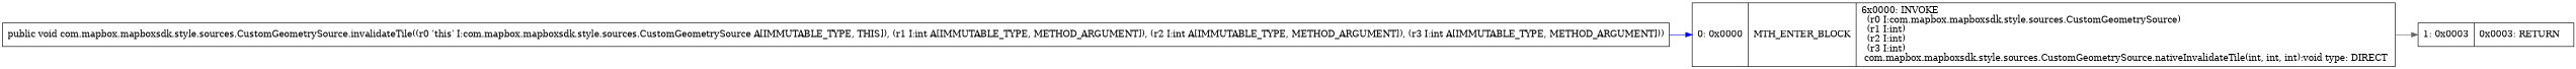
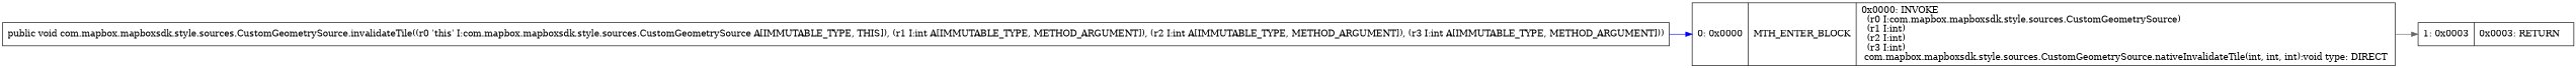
  digraph {
    rankdir=LR
    fontname="DejaVu Serif"
    node [shape=record fontname="DejaVu Serif"]
    edge [style=solid fontname="DejaVu Serif"]
-   n1 [label="{0\:\ 0x0000|MTH_ENTER_BLOCK\l|6x0000: INVOKE  \l  (r0 I:com.mapbox.mapboxsdk.style.sources.CustomGeometrySource)\l  (r1 I:int)\l  (r2 I:int)\l  (r3 I:int)\l com.mapbox.mapboxsdk.style.sources.CustomGeometrySource.nativeInvalidateTile(int, int, int):void type: DIRECT \l}"]
+   n1 [label="{0\:\ 0x0000|MTH_ENTER_BLOCK\l|0x0000: INVOKE  \l  (r0 I:com.mapbox.mapboxsdk.style.sources.CustomGeometrySource)\l  (r1 I:int)\l  (r2 I:int)\l  (r3 I:int)\l com.mapbox.mapboxsdk.style.sources.CustomGeometrySource.nativeInvalidateTile(int, int, int):void type: DIRECT \l}"]
    n2 [label="{1\:\ 0x0003|0x0003: RETURN   \l}"]
    n3 [label="{public void com.mapbox.mapboxsdk.style.sources.CustomGeometrySource.invalidateTile((r0 'this' I:com.mapbox.mapboxsdk.style.sources.CustomGeometrySource A[IMMUTABLE_TYPE, THIS]), (r1 I:int A[IMMUTABLE_TYPE, METHOD_ARGUMENT]), (r2 I:int A[IMMUTABLE_TYPE, METHOD_ARGUMENT]), (r3 I:int A[IMMUTABLE_TYPE, METHOD_ARGUMENT])) }"]
    n1 -> n2 [color=gray40]
    n3 -> n1 [color=blue]
  }
